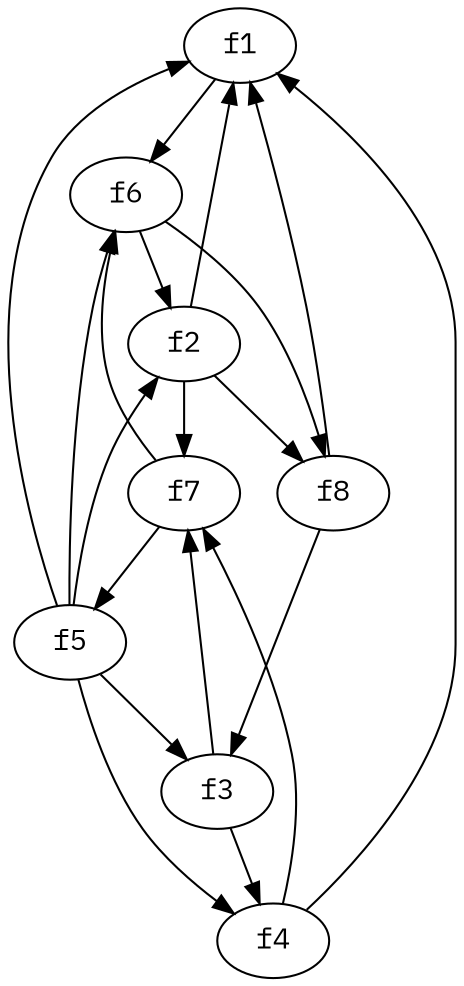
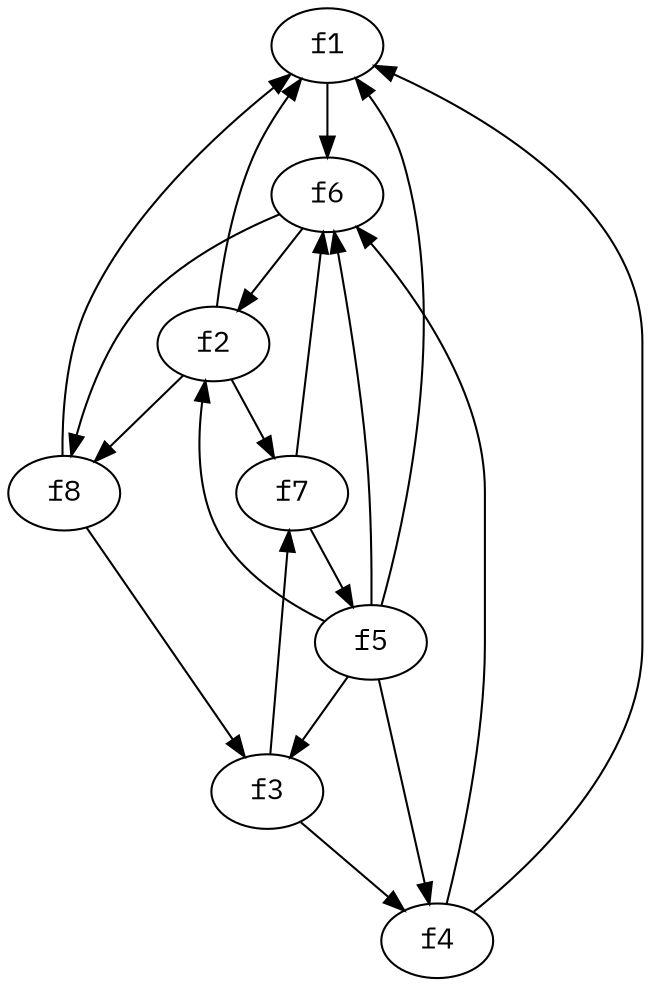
  strict digraph {
    fontname="IBM Plex Mono"
    node [fontname="IBM Plex Mono"]
    edge [fontname="IBM Plex Mono" weight=2]
    f1
    f6
    f2
    f8
    f7
    f5
    f3
    f4
    f1 -> f6
    f6 -> f2
    f6 -> f8
    f2 -> f1
    f2 -> f8
    f2 -> f7
    f8 -> f1
    f8 -> f3
    f7 -> f6
    f7 -> f5
    f5 -> f1
    f5 -> f6
    f5 -> f2
    f5 -> f3
    f5 -> f4
    f3 -> f7
    f3 -> f4
    f4 -> f1
-   f4 -> f7
+   f4 -> f6
  }
